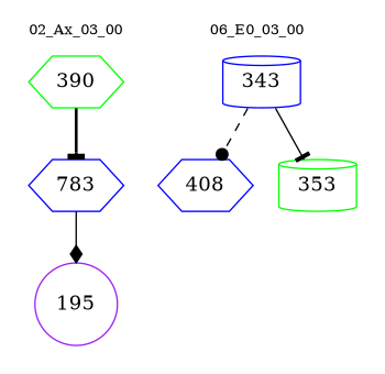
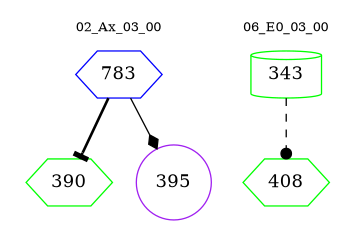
  digraph {
    node [color=blue shape=hexagon]
    edge [arrowhead=tee color=black style=solid]
    n1 [label=783]
    n2 [color=green label=390]
-   n3 [color=purple label=195 shape=circle]
-   n4 [label=343 shape=cylinder]
-   n5 [label=408]
-   n6 [color=green label=353 shape=cylinder]
+   n3 [color=purple label=395 shape=circle]
+   n4 [color=green label=343 shape=cylinder]
+   n5 [color=green label=408]
    subgraph cluster_1 {
      color=white
      fontsize=10
      label="02_Ax_03_00"
      n1
      n2
      n3
    }
    subgraph cluster_2 {
      color=white
      fontsize=10
      label="06_E0_03_00"
      n4
      n5
-     n6
    }
-   n2 -> n1 [style=bold]
+   n1 -> n2 [style=bold]
    n1 -> n3 [arrowhead=diamond]
    n4 -> n5 [arrowhead=dot style=dashed]
-   n4 -> n6
  }
